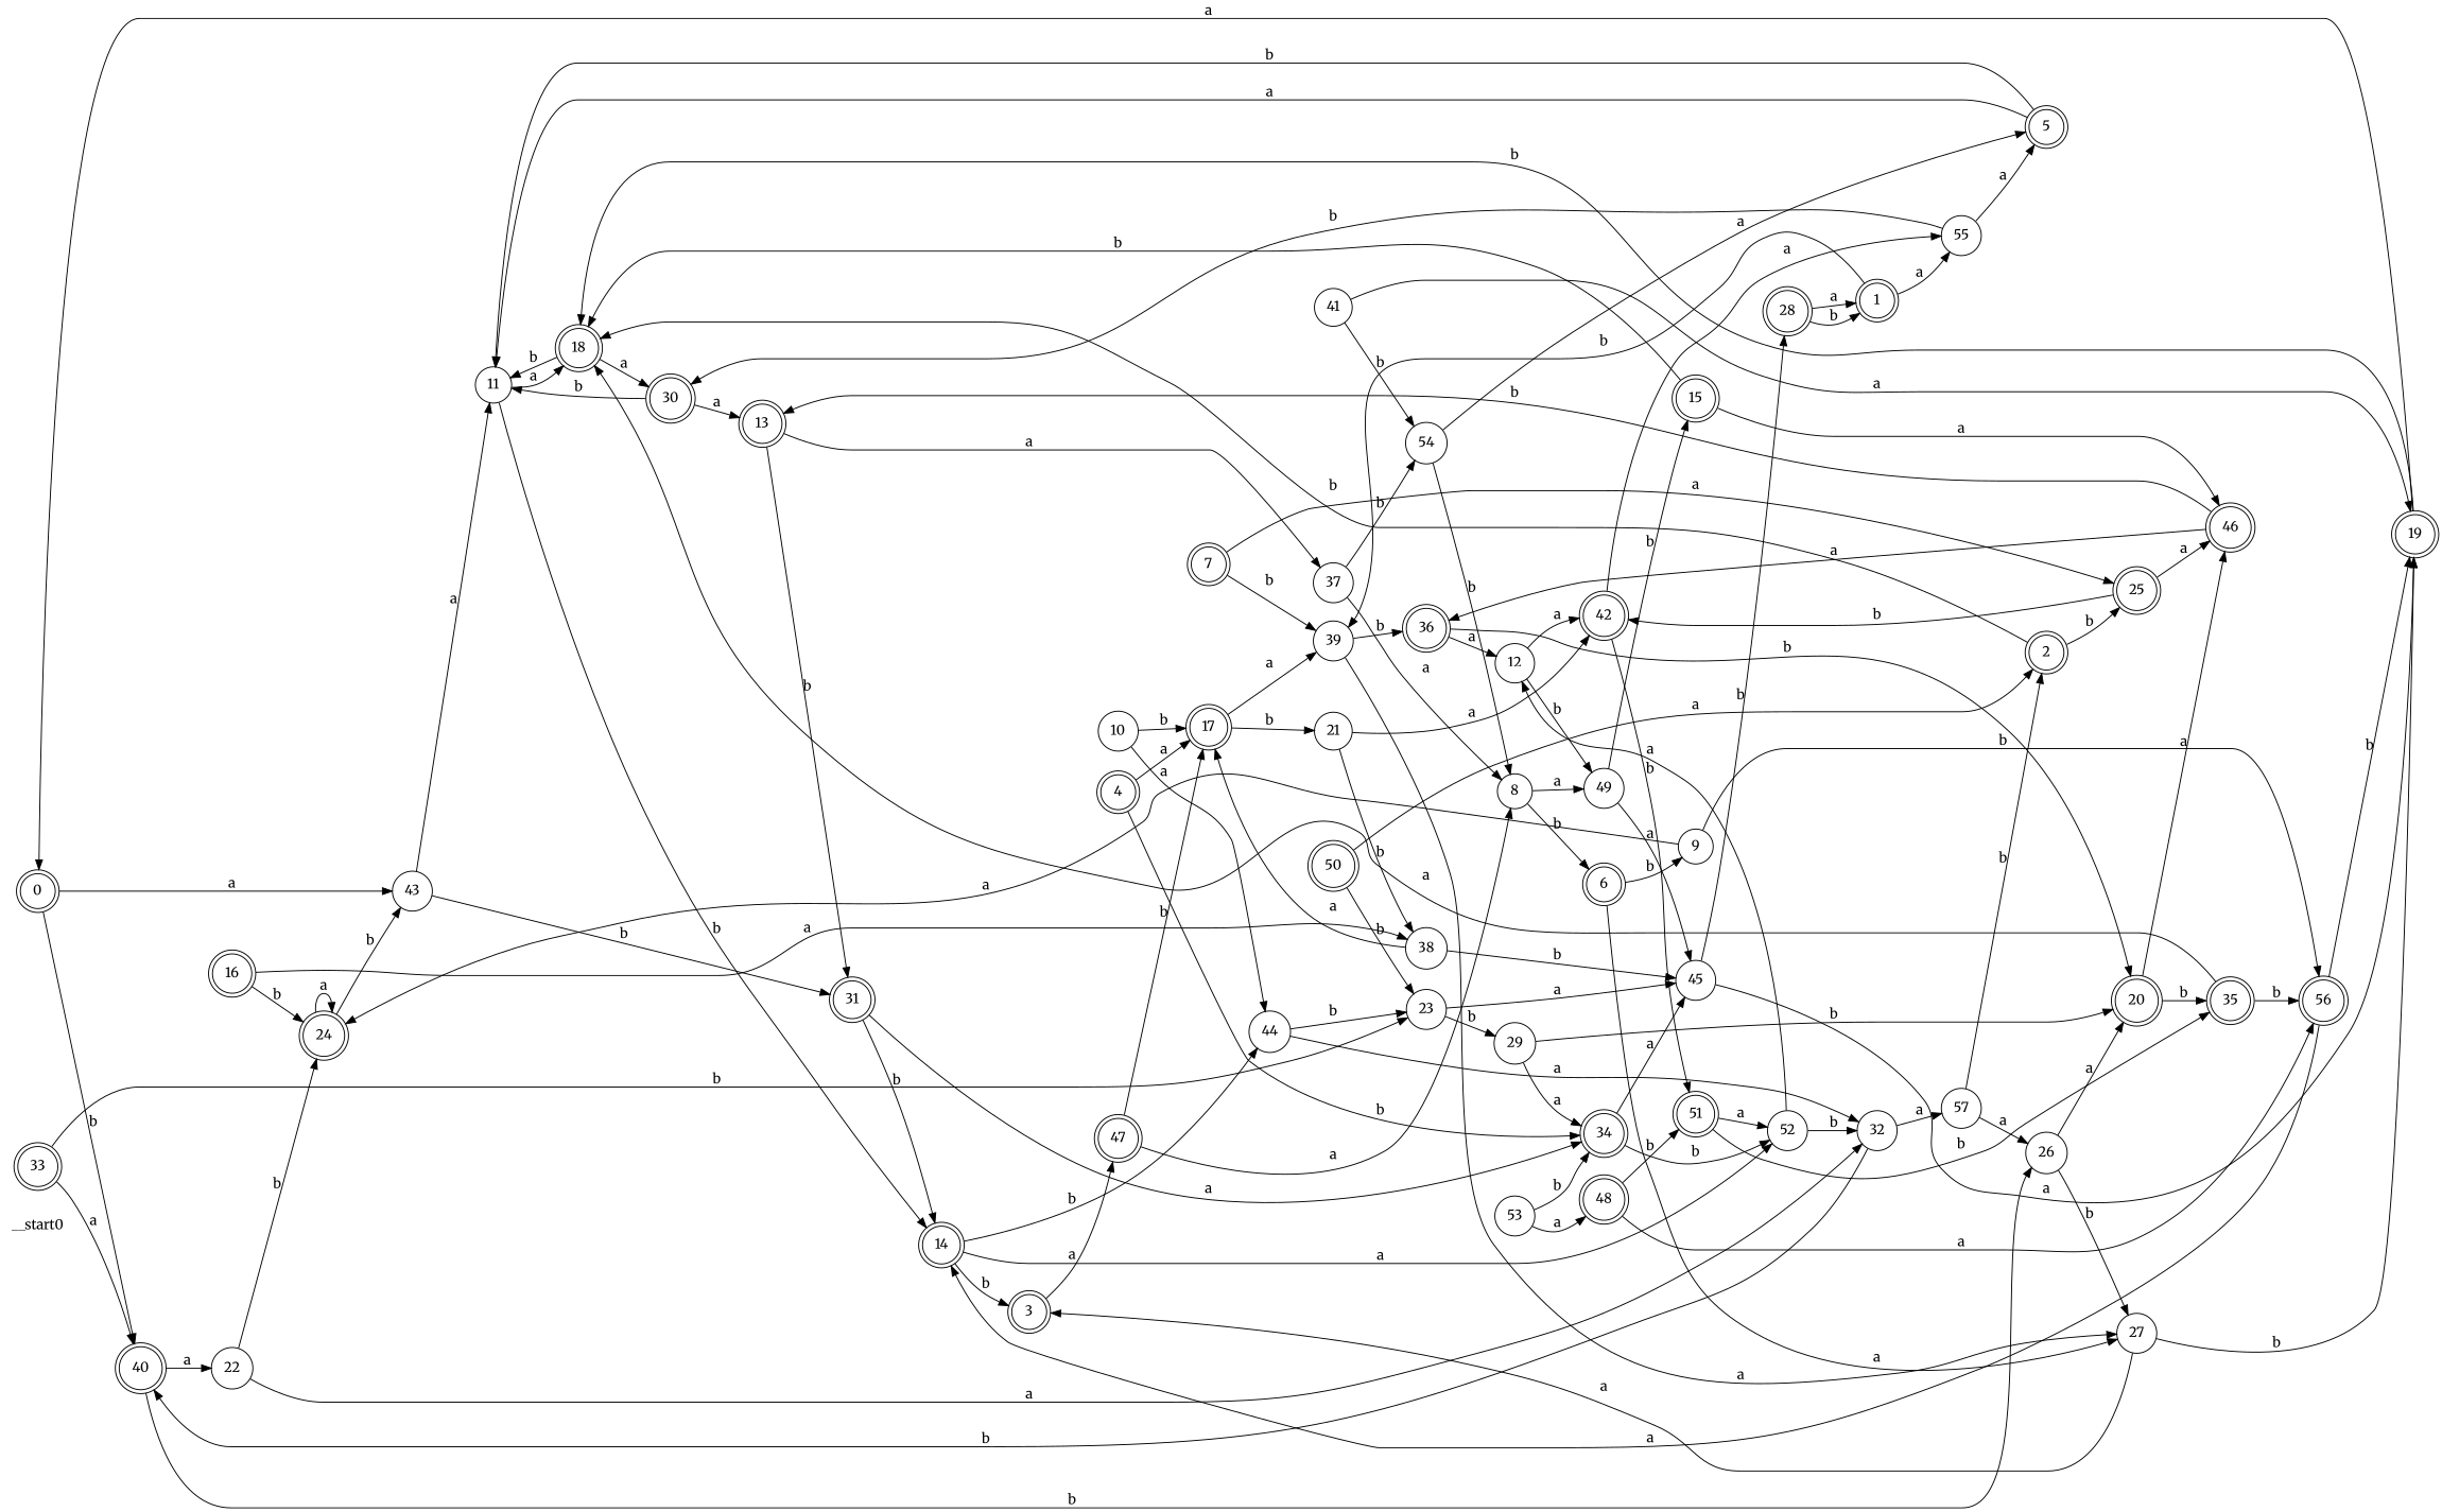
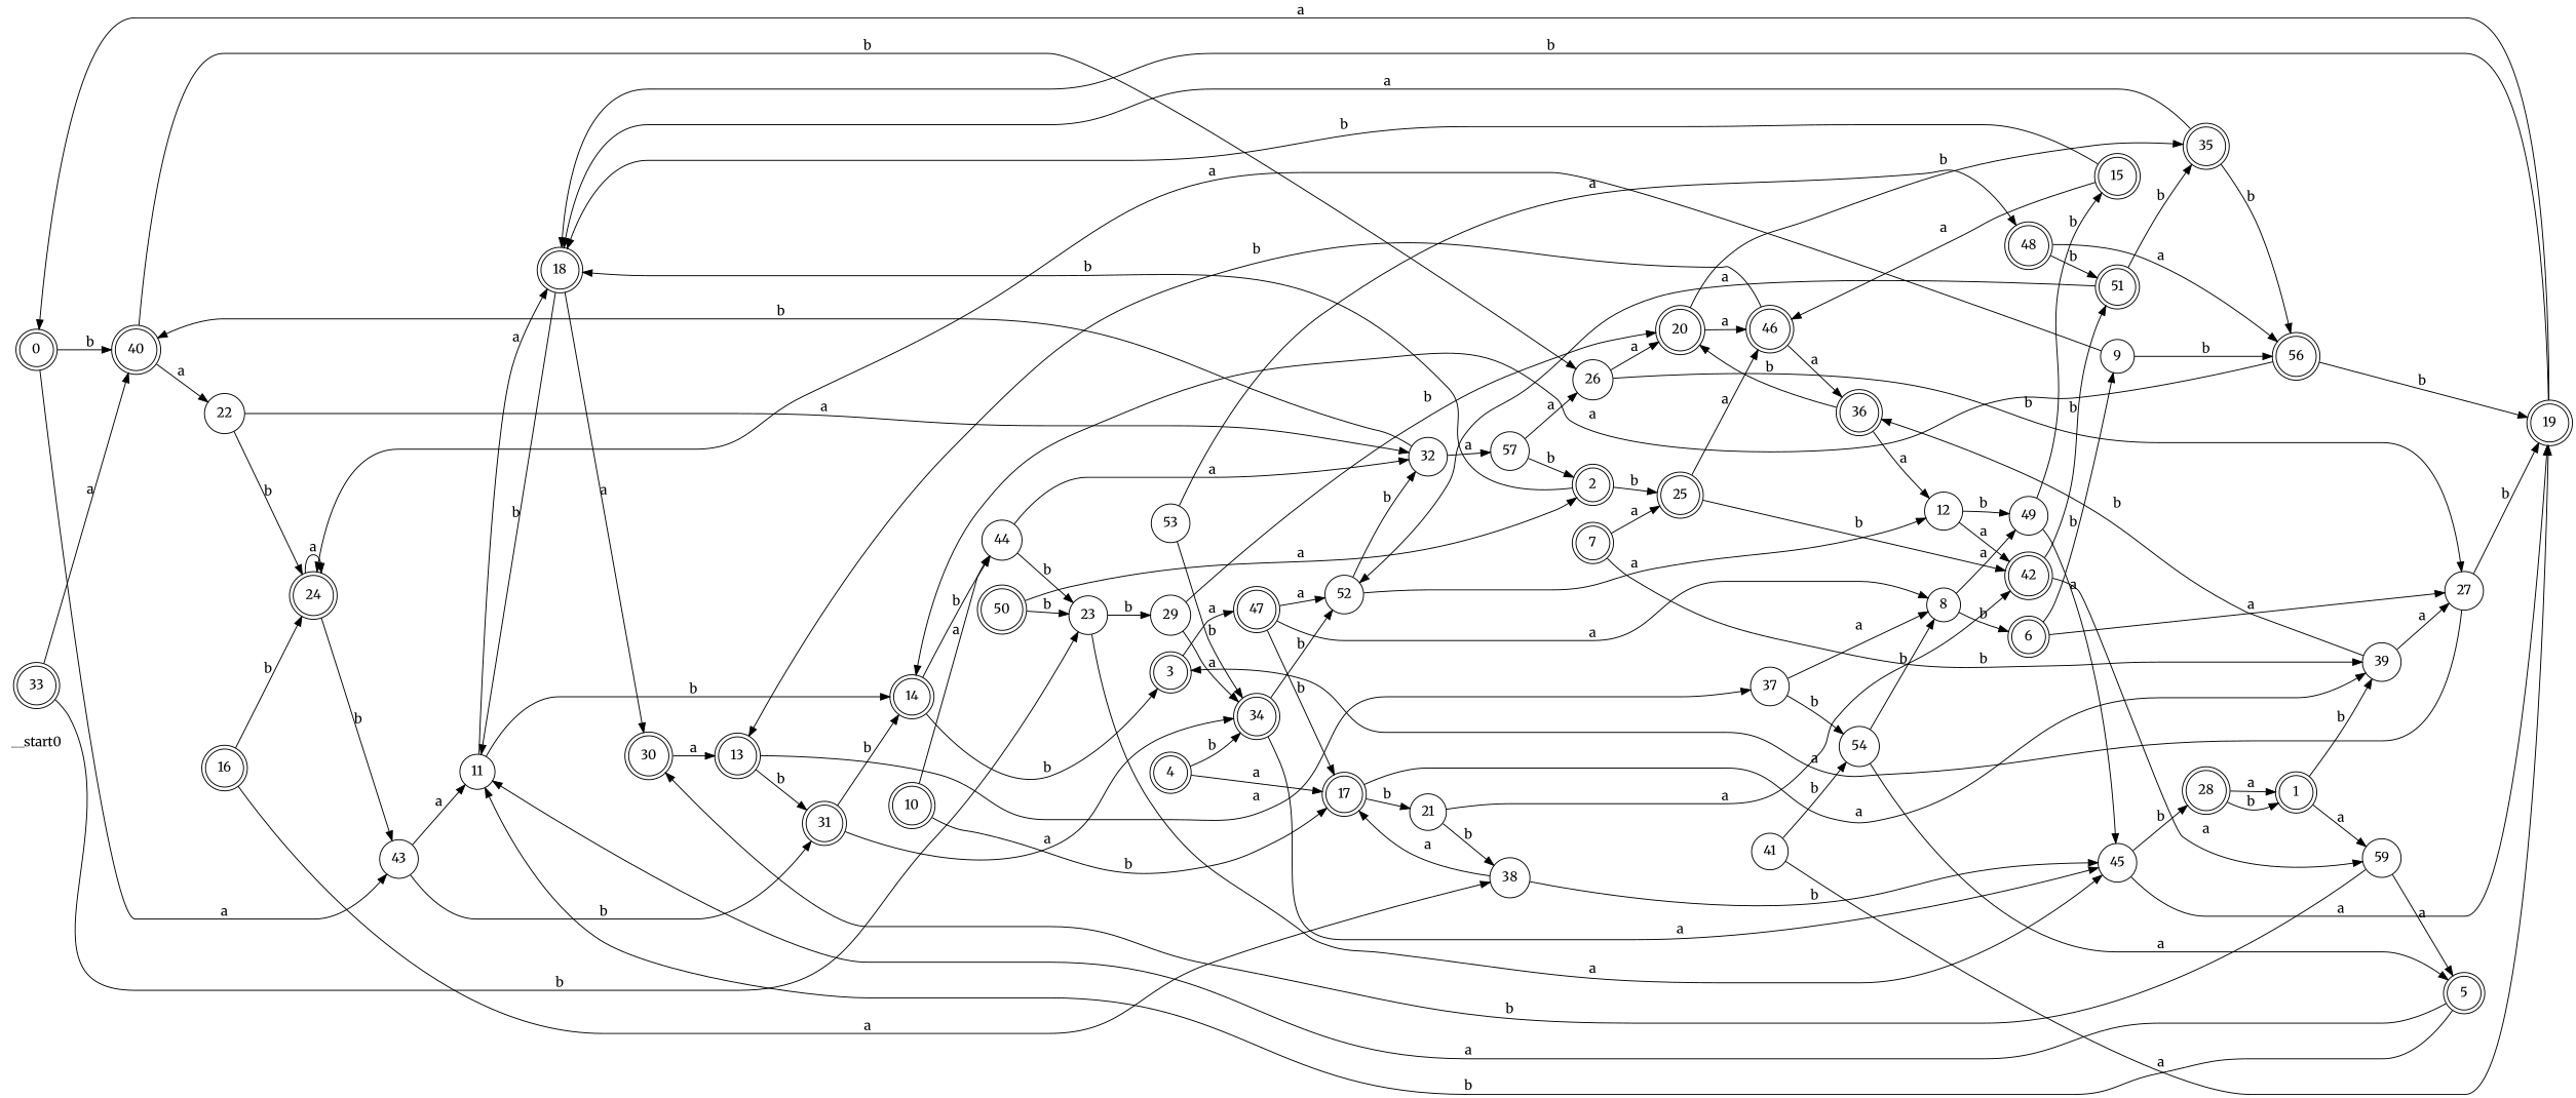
  digraph {
    fontname=Merriweather
    rankdir=LR
    node [fontname=Merriweather shape=doublecircle color=black fillcolor=white style="rounded,filled"]
    edge [fontname=Merriweather]
    __start0 [shape=none color="" fillcolor="" style=""]
    n2 [label=0]
    n3 [label=40]
    n4 [label=43 shape=circle style=filled]
    n5 [label=22 shape=circle style=filled]
    n6 [label=26 shape=circle style=filled]
    n7 [label=11 shape=circle style=filled]
    n8 [label=31]
    n9 [label=1]
    n10 [label=39 shape=circle style=filled]
-   n11 [label=55 shape=circle style=filled]
+   n11 [label=59 shape=circle style=filled]
    n12 [label=27 shape=circle style=filled]
    n13 [label=36]
    n14 [label=5]
    n15 [label=30]
    n16 [label=2]
    n17 [label=18]
    n18 [label=25]
    n19 [label=42]
    n20 [label=46]
    n21 [label=3]
    n22 [label=47]
    n23 [label=14]
    n24 [label=44 shape=circle style=filled]
    n25 [label=52 shape=circle style=filled]
    n26 [label=17]
    n27 [label=8 shape=circle style=filled]
    n28 [label=4]
    n29 [label=34]
    n30 [label=21 shape=circle style=filled]
    n31 [label=45 shape=circle style=filled]
    n32 [label=6]
    n33 [label=9 shape=circle style=filled]
    n34 [label=24]
    n35 [label=56]
    n36 [label=19]
    n37 [label=7]
    n38 [label=49 shape=circle style=filled]
    n39 [label=15]
-   n40 [label=10 shape=circle]
+   n40 [label=10]
    n41 [label=32 shape=circle style=filled]
    n42 [label=23 shape=circle style=filled]
    n43 [label=12 shape=circle style=filled]
    n44 [label=51]
    n45 [label=13]
    n46 [label=37 shape=circle style=filled]
    n47 [label=54 shape=circle style=filled]
    n48 [label=16]
    n49 [label=38 shape=circle style=filled]
    n50 [label=20]
    n51 [label=35]
    n52 [label=57 shape=circle style=filled]
    n53 [label=29 shape=circle style=filled]
    n54 [label=28]
    n55 [label=33]
    n56 [label=41 shape=circle style=filled]
    n57 [label=48]
    n58 [label=50]
    n59 [label=53 shape=circle style=filled]
    n2 -> n3 [label=b]
    n2 -> n4 [label=a]
    n3 -> n5 [label=a]
    n3 -> n6 [label=b]
    n4 -> n7 [label=a]
    n4 -> n8 [label=b]
    n5 -> n34 [label=b]
    n5 -> n41 [label=a]
    n6 -> n12 [label=b]
    n6 -> n50 [label=a]
    n7 -> n17 [label=a]
    n7 -> n23 [label=b]
    n8 -> n23 [label=b]
    n8 -> n29 [label=a]
    n9 -> n10 [label=b]
    n9 -> n11 [label=a]
    n10 -> n12 [label=a]
    n10 -> n13 [label=b]
    n11 -> n14 [label=a]
    n11 -> n15 [label=b]
    n12 -> n21 [label=a]
    n12 -> n36 [label=b]
    n13 -> n43 [label=a]
    n13 -> n50 [label=b]
    n14 -> n7 [label=a]
    n14 -> n7 [label=b]
-   n15 -> n7 [label=b]
    n15 -> n45 [label=a]
    n16 -> n17 [label=b]
    n16 -> n18 [label=b]
    n17 -> n7 [label=b]
    n17 -> n15 [label=a]
    n18 -> n19 [label=b]
    n18 -> n20 [label=a]
    n19 -> n11 [label=a]
    n19 -> n44 [label=b]
    n20 -> n13 [label=a]
    n20 -> n45 [label=b]
    n21 -> n22 [label=a]
    n22 -> n26 [label=b]
    n22 -> n27 [label=a]
    n23 -> n21 [label=b]
    n23 -> n24 [label=b]
-   n23 -> n25 [label=a]
+   n22 -> n25 [label=a]
    n24 -> n41 [label=a]
    n24 -> n42 [label=b]
    n25 -> n41 [label=b]
    n25 -> n43 [label=a]
    n26 -> n10 [label=a]
    n26 -> n30 [label=b]
    n27 -> n32 [label=b]
    n27 -> n38 [label=a]
    n28 -> n26 [label=a]
    n28 -> n29 [label=b]
    n29 -> n25 [label=b]
    n29 -> n31 [label=a]
    n30 -> n19 [label=a]
    n30 -> n49 [label=b]
    n31 -> n36 [label=a]
    n31 -> n54 [label=b]
    n32 -> n12 [label=a]
    n32 -> n33 [label=b]
    n33 -> n34 [label=a]
    n33 -> n35 [label=b]
    n34 -> n4 [label=b]
    n34 -> n34 [label=a]
    n35 -> n23 [label=a]
    n35 -> n36 [label=b]
    n36 -> n2 [label=a]
    n36 -> n17 [label=b]
    n37 -> n10 [label=b]
    n37 -> n18 [label=a]
    n38 -> n31 [label=a]
    n38 -> n39 [label=b]
    n39 -> n17 [label=b]
    n39 -> n20 [label=a]
    n40 -> n24 [label=a]
    n40 -> n26 [label=b]
    n41 -> n3 [label=b]
    n41 -> n52 [label=a]
    n42 -> n31 [label=a]
    n42 -> n53 [label=b]
    n43 -> n19 [label=a]
    n43 -> n38 [label=b]
    n44 -> n25 [label=a]
    n44 -> n51 [label=b]
    n45 -> n8 [label=b]
    n45 -> n46 [label=a]
    n46 -> n27 [label=a]
    n46 -> n47 [label=b]
    n47 -> n14 [label=a]
    n47 -> n27 [label=b]
    n48 -> n34 [label=b]
    n48 -> n49 [label=a]
    n49 -> n26 [label=a]
    n49 -> n31 [label=b]
    n50 -> n20 [label=a]
    n50 -> n51 [label=b]
    n51 -> n17 [label=a]
    n51 -> n35 [label=b]
    n52 -> n6 [label=a]
    n52 -> n16 [label=b]
    n53 -> n29 [label=a]
    n53 -> n50 [label=b]
    n54 -> n9 [label=a]
    n54 -> n9 [label=b]
    n55 -> n3 [label=a]
    n55 -> n42 [label=b]
    n56 -> n36 [label=a]
    n56 -> n47 [label=b]
    n57 -> n35 [label=a]
    n57 -> n44 [label=b]
    n58 -> n16 [label=a]
    n58 -> n42 [label=b]
    n59 -> n29 [label=b]
    n59 -> n57 [label=a]
  }
